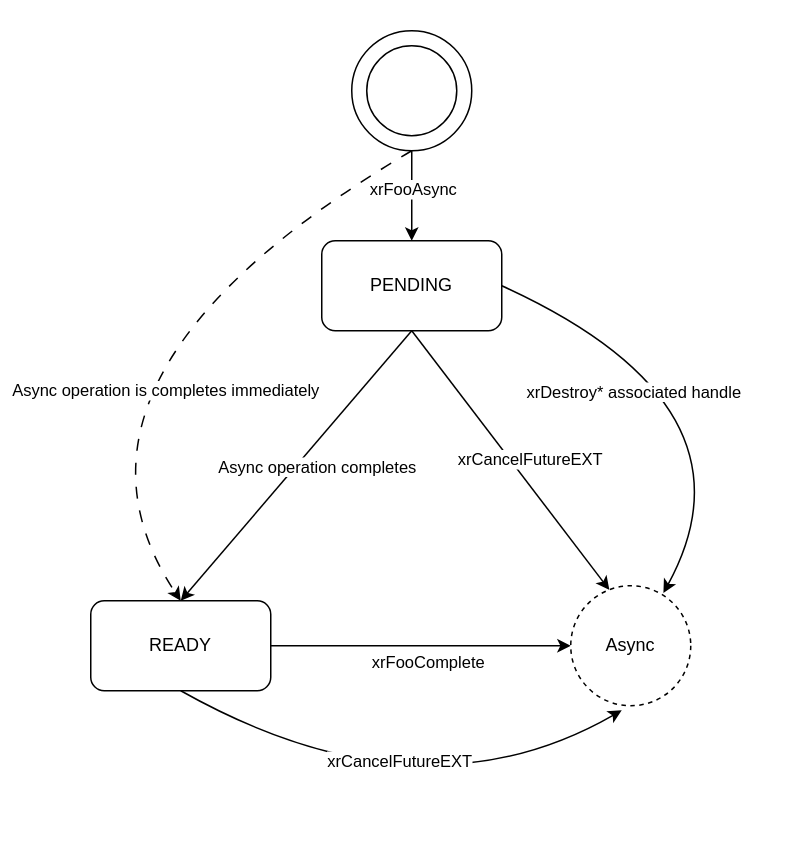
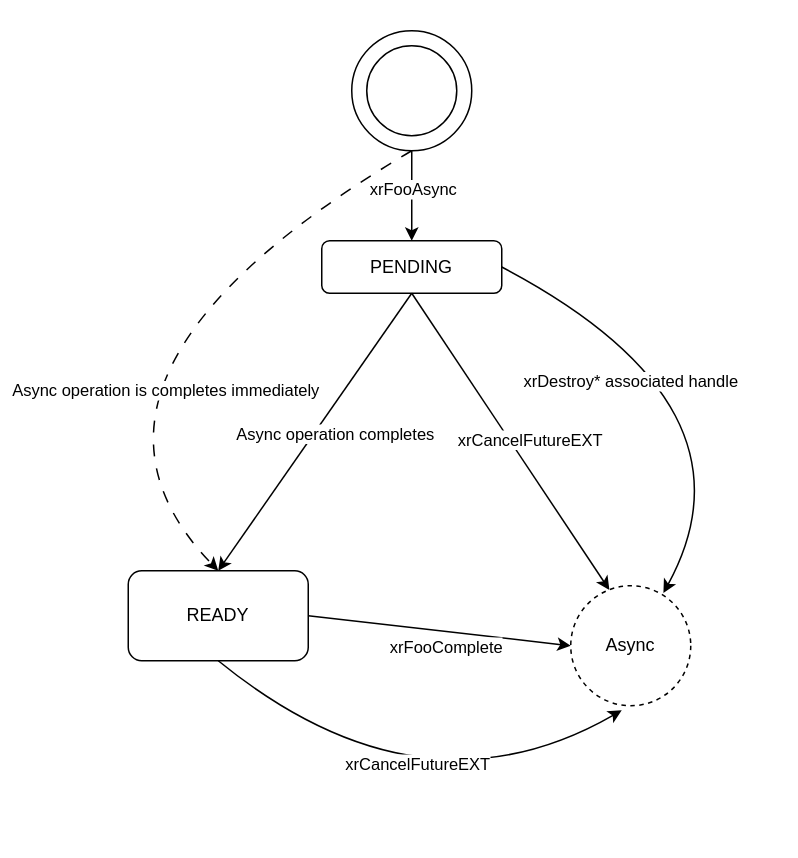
  <mxCell id="0" />
  <mxCell id="1" parent="0" />
- <mxCell id="2" value="PENDING" style="rounded=1;whiteSpace=wrap;html=1;" vertex="1" parent="1"><mxGeometry x="214" y="160" width="120" height="60" as="geometry" /></mxCell>
+ <mxCell id="2" value="PENDING" style="rounded=1;whiteSpace=wrap;html=1;" vertex="1" parent="1"><mxGeometry x="214" y="160" width="120" height="35" as="geometry" /></mxCell>
  <mxCell id="3" value="" style="ellipse;whiteSpace=wrap;html=1;aspect=fixed;" vertex="1" parent="1"><mxGeometry x="234" y="20" width="80" height="80" as="geometry" /></mxCell>
  <mxCell id="4" value="" style="ellipse;whiteSpace=wrap;html=1;aspect=fixed;" vertex="1" parent="1"><mxGeometry x="244" y="30" width="60" height="60" as="geometry" /></mxCell>
  <mxCell id="5" value="" style="endArrow=classic;html=1;rounded=0;exitX=0.5;exitY=1;exitDx=0;exitDy=0;entryX=0.5;entryY=0;entryDx=0;entryDy=0;" edge="1" parent="1" source="3" target="2"><mxGeometry width="50" height="50" relative="1" as="geometry"><mxPoint x="250" y="550" as="sourcePoint" /><mxPoint x="300" y="500" as="targetPoint" /></mxGeometry></mxCell>
  <mxCell id="6" value="xrFooAsync" style="edgeLabel;html=1;align=center;verticalAlign=middle;resizable=0;points=[];" connectable="0" vertex="1" parent="5"><mxGeometry x="-0.171" relative="1" as="geometry"><mxPoint as="offset" /></mxGeometry></mxCell>
- <mxCell id="7" value="READY" style="rounded=1;whiteSpace=wrap;html=1;" vertex="1" parent="1"><mxGeometry x="60" y="400" width="120" height="60" as="geometry" /></mxCell>
+ <mxCell id="7" value="READY" style="rounded=1;whiteSpace=wrap;html=1;" vertex="1" parent="1"><mxGeometry x="85" y="380" width="120" height="60" as="geometry" /></mxCell>
  <mxCell id="8" value="" style="endArrow=classic;html=1;rounded=0;exitX=0.5;exitY=1;exitDx=0;exitDy=0;entryX=0.5;entryY=0;entryDx=0;entryDy=0;" edge="1" parent="1" source="2" target="7"><mxGeometry width="50" height="50" relative="1" as="geometry"><mxPoint x="284" y="130" as="sourcePoint" /><mxPoint x="284" y="230" as="targetPoint" /></mxGeometry></mxCell>
  <mxCell id="9" value="Async operation completes" style="edgeLabel;html=1;align=center;verticalAlign=middle;resizable=0;points=[];" connectable="0" vertex="1" parent="8"><mxGeometry x="0.016" y="-1" relative="1" as="geometry"><mxPoint x="15" as="offset" /></mxGeometry></mxCell>
  <mxCell id="10" value="" style="endArrow=classic;html=1;rounded=0;exitX=0.5;exitY=1;exitDx=0;exitDy=0;entryX=0.322;entryY=0.035;entryDx=0;entryDy=0;entryPerimeter=0;" edge="1" parent="1" source="2" target="20"><mxGeometry width="50" height="50" relative="1" as="geometry"><mxPoint x="284" y="290" as="sourcePoint" /><mxPoint x="420" y="400" as="targetPoint" /></mxGeometry></mxCell>
  <mxCell id="11" value="xrCancelFutureEXT" style="edgeLabel;html=1;align=center;verticalAlign=middle;resizable=0;points=[];" connectable="0" vertex="1" parent="10"><mxGeometry x="-0.015" relative="1" as="geometry"><mxPoint x="14" as="offset" /></mxGeometry></mxCell>
  <mxCell id="12" value="" style="endArrow=classic;html=1;rounded=0;exitX=1;exitY=0.5;exitDx=0;exitDy=0;entryX=0;entryY=0.5;entryDx=0;entryDy=0;" edge="1" parent="1" source="7" target="20"><mxGeometry width="50" height="50" relative="1" as="geometry"><mxPoint x="284" y="290" as="sourcePoint" /><mxPoint x="370" y="430" as="targetPoint" /></mxGeometry></mxCell>
  <mxCell id="13" value="xrFooComplete" style="edgeLabel;html=1;align=center;verticalAlign=middle;resizable=0;points=[];" connectable="0" vertex="1" parent="12"><mxGeometry x="0.022" relative="1" as="geometry"><mxPoint x="2" y="10" as="offset" /></mxGeometry></mxCell>
  <mxCell id="14" value="" style="curved=1;endArrow=classic;html=1;rounded=0;exitX=0.5;exitY=1;exitDx=0;exitDy=0;entryX=0.425;entryY=1.038;entryDx=0;entryDy=0;entryPerimeter=0;" edge="1" parent="1" source="7" target="20"><mxGeometry width="50" height="50" relative="1" as="geometry"><mxPoint x="250" y="550" as="sourcePoint" /><mxPoint x="420" y="460" as="targetPoint" /><Array as="points"><mxPoint x="280" y="550" /></Array></mxGeometry></mxCell>
  <mxCell id="15" value="xrCancelFutureEXT" style="edgeLabel;html=1;align=center;verticalAlign=middle;resizable=0;points=[];" connectable="0" vertex="1" parent="14"><mxGeometry x="-0.111" y="31" relative="1" as="geometry"><mxPoint as="offset" /></mxGeometry></mxCell>
  <mxCell id="16" value="" style="curved=1;endArrow=classic;html=1;rounded=0;exitX=1;exitY=0.5;exitDx=0;exitDy=0;entryX=0.772;entryY=0.06;entryDx=0;entryDy=0;entryPerimeter=0;" edge="1" parent="1" source="2" target="20"><mxGeometry width="50" height="50" relative="1" as="geometry"><mxPoint x="130" y="470" as="sourcePoint" /><mxPoint x="420" y="400" as="targetPoint" /><Array as="points"><mxPoint x="510" y="270" /></Array></mxGeometry></mxCell>
  <mxCell id="17" value="xrDestroy* associated handle" style="edgeLabel;html=1;align=center;verticalAlign=middle;resizable=0;points=[];" connectable="0" vertex="1" parent="16"><mxGeometry x="-0.351" y="-28" relative="1" as="geometry"><mxPoint as="offset" /></mxGeometry></mxCell>
  <mxCell id="18" value="" style="curved=1;endArrow=classic;html=1;rounded=0;exitX=0.5;exitY=1;exitDx=0;exitDy=0;entryX=0.5;entryY=0;entryDx=0;entryDy=0;dashed=1;dashPattern=8 8;" edge="1" parent="1" source="3" target="7"><mxGeometry width="50" height="50" relative="1" as="geometry"><mxPoint x="-70" y="210" as="sourcePoint" /><mxPoint x="16" y="360" as="targetPoint" /><Array as="points"><mxPoint x="20" y="250" /></Array></mxGeometry></mxCell>
  <mxCell id="19" value="Async operation is completes immediately" style="edgeLabel;html=1;align=center;verticalAlign=middle;resizable=0;points=[];" connectable="0" vertex="1" parent="18"><mxGeometry x="-0.364" y="29" relative="1" as="geometry"><mxPoint x="-49" y="58" as="offset" /></mxGeometry></mxCell>
  <mxCell id="20" value="Async" style="ellipse;whiteSpace=wrap;html=1;aspect=fixed;dashed=1;" vertex="1" parent="1"><mxGeometry x="380" y="390" width="80" height="80" as="geometry" /></mxCell>
